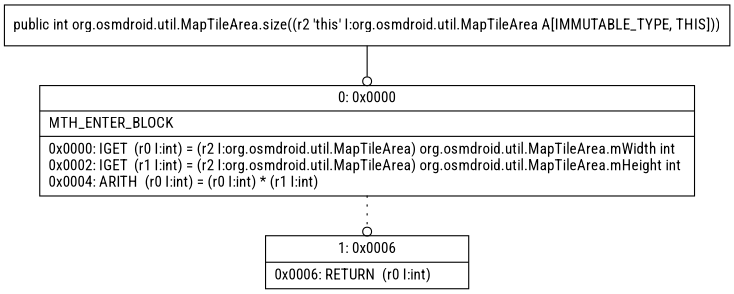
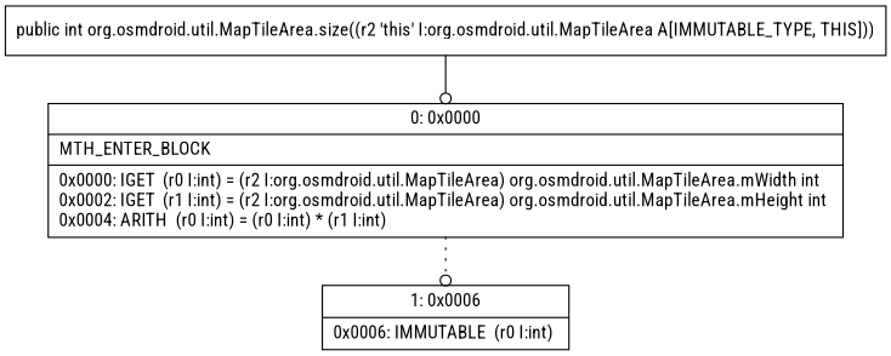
  digraph {
    fontname="Roboto Condensed"
    node [shape=record fontname="Roboto Condensed"]
    edge [arrowhead=odot fontname="Roboto Condensed"]
    n1 [label="{0\:\ 0x0000|MTH_ENTER_BLOCK\l|0x0000: IGET  (r0 I:int) = (r2 I:org.osmdroid.util.MapTileArea) org.osmdroid.util.MapTileArea.mWidth int \l0x0002: IGET  (r1 I:int) = (r2 I:org.osmdroid.util.MapTileArea) org.osmdroid.util.MapTileArea.mHeight int \l0x0004: ARITH  (r0 I:int) = (r0 I:int) * (r1 I:int) \l}"]
-   n2 [label="{1\:\ 0x0006|0x0006: RETURN  (r0 I:int) \l}"]
+   n2 [label="{1\:\ 0x0006|0x0006: IMMUTABLE  (r0 I:int) \l}"]
    n3 [label="{public int org.osmdroid.util.MapTileArea.size((r2 'this' I:org.osmdroid.util.MapTileArea A[IMMUTABLE_TYPE, THIS])) }"]
    n1 -> n2 [style=dotted]
    n3 -> n1 [style=solid]
  }
